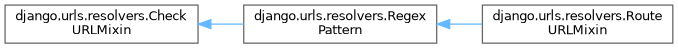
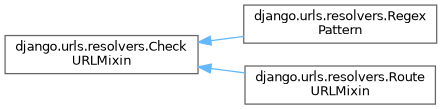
  digraph {
    rankdir=LR
    node [color=grey40 fillcolor=white fontname=Helvetica fontsize=10 shape=box style=filled]
    edge [color=steelblue1 dir=back fontname=Helvetica fontsize=10 labelfontname=Helvetica labelfontsize=10 style=solid]
    n1 [height=0.2 label="django.urls.resolvers.Check\lURLMixin" width=0.4]
    n2 [height=0.2 label="django.urls.resolvers.Regex\lPattern" width=0.4]
    n3 [height=0.2 label="django.urls.resolvers.Route\lURLMixin" width=0.4]
    n1 -> n2
-   n2 -> n3
+   n1 -> n3
  }
